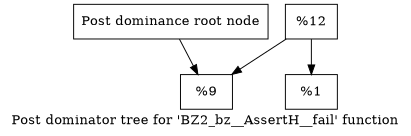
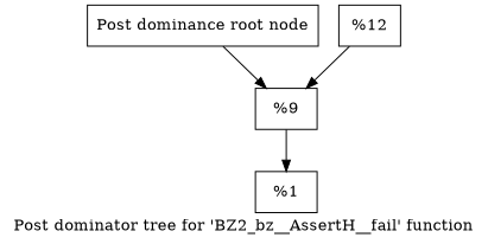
  digraph {
    label="Post dominator tree for 'BZ2_bz__AssertH__fail' function"
    node [shape=record]
    n1 [label="{Post dominance root node}"]
    n2 [label="{%9}"]
    n3 [label="{%12}"]
    n4 [label="{%1}"]
    n1 -> n2
    n3 -> n2
-   n3 -> n4
+   n2 -> n4
  }
